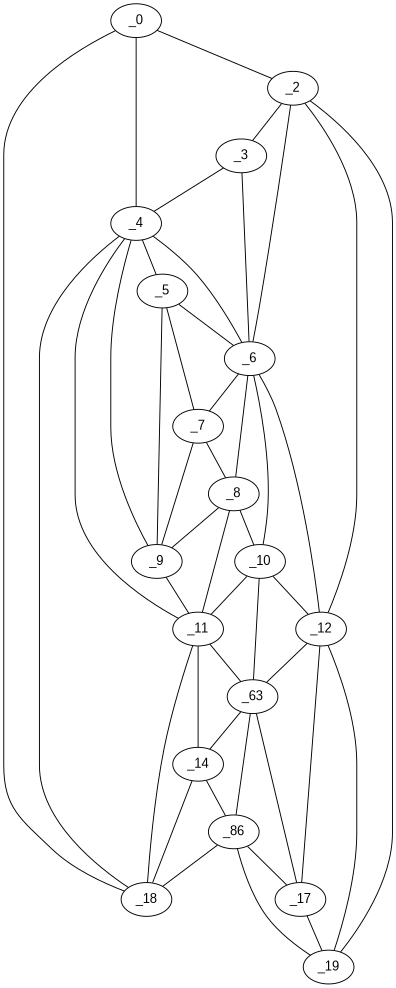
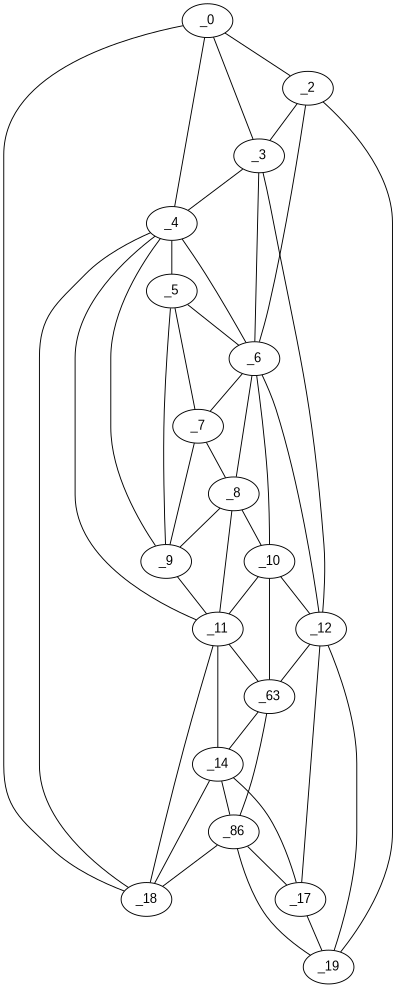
  graph {
    fontname="Liberation Sans"
    node [fontname="Liberation Sans" y=70]
    edge [fontname="Liberation Sans" valence=2]
    _0 [x=6 y=59]
    _2 [x=14 y=83]
    _3 [x=16]
    _4 [x=42 y=55]
    _18 [x=115 y=45]
    _6 [x=56 y=74]
    _12 [x=84 y=74]
    _19 [x=125]
    _5 [x=47 y=57]
    _9 [x=67 y=54]
    _11 [x=75 y=53]
    _7 [x=58 y=58]
    _8 [x=65 y=58]
    _10 [x=71 y=66]
    n15 [label=_63 x=88 y=63]
    _17 [x=110 y=71]
    _14 [x=93 y=51]
    n18 [label=_86 x=107 y=61]
    _0 -- _2 [valence=1]
+   _0 -- _3 [valence=1]
    _0 -- _4 [valence=1]
    _0 -- _18 [valence=1]
    _2 -- _3
    _2 -- _6
-   _2 -- _12 [valence=1]
+   _3 -- _12 [valence=1]
    _2 -- _19 [valence=1]
    _3 -- _4
    _3 -- _6 [valence=1]
    _4 -- _18
    _4 -- _6 [valence=1]
    _4 -- _5
    _4 -- _9
    _4 -- _11
    _6 -- _12 [valence=1]
    _6 -- _7 [valence=1]
    _6 -- _8
    _6 -- _10
    _12 -- _19
    _12 -- n15
    _12 -- _17
    _5 -- _6
    _5 -- _9
    _5 -- _7
    _9 -- _11
    _11 -- _18 [valence=1]
    _11 -- n15 [valence=1]
    _11 -- _14 [valence=1]
    _7 -- _9 [valence=1]
    _7 -- _8
    _8 -- _9
    _8 -- _11
    _8 -- _10 [valence=1]
    _10 -- _12
    _10 -- _11
    _10 -- n15
-   n15 -- _17
+   _14 -- _17
    n15 -- _14
    n15 -- n18 [valence=1]
    _17 -- _19
    _14 -- _18
    _14 -- n18
    n18 -- _18
    n18 -- _19
    n18 -- _17
  }
